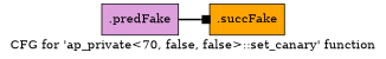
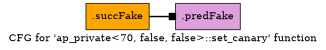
  digraph {
    label="CFG for 'ap_private\<70, false, false\>::set_canary' function"
    rankdir=LR
    node [shape=record style=filled]
    n1 [label="{.predFake}" fillcolor=plum]
    n2 [filename="/mnt/xilinx/Vitis_HLS/2021.2/include/etc/ap_private.h" label="{.succFake}" linenumber=3252 fillcolor=orange]
-   n1 -> n2 [execusionnum=20 filename="/mnt/xilinx/Vitis_HLS/2021.2/include/etc/ap_private.h" style=bold arrowhead=box]
+   n2 -> n1 [execusionnum=20 filename="/mnt/xilinx/Vitis_HLS/2021.2/include/etc/ap_private.h" style=bold arrowhead=box]
  }
